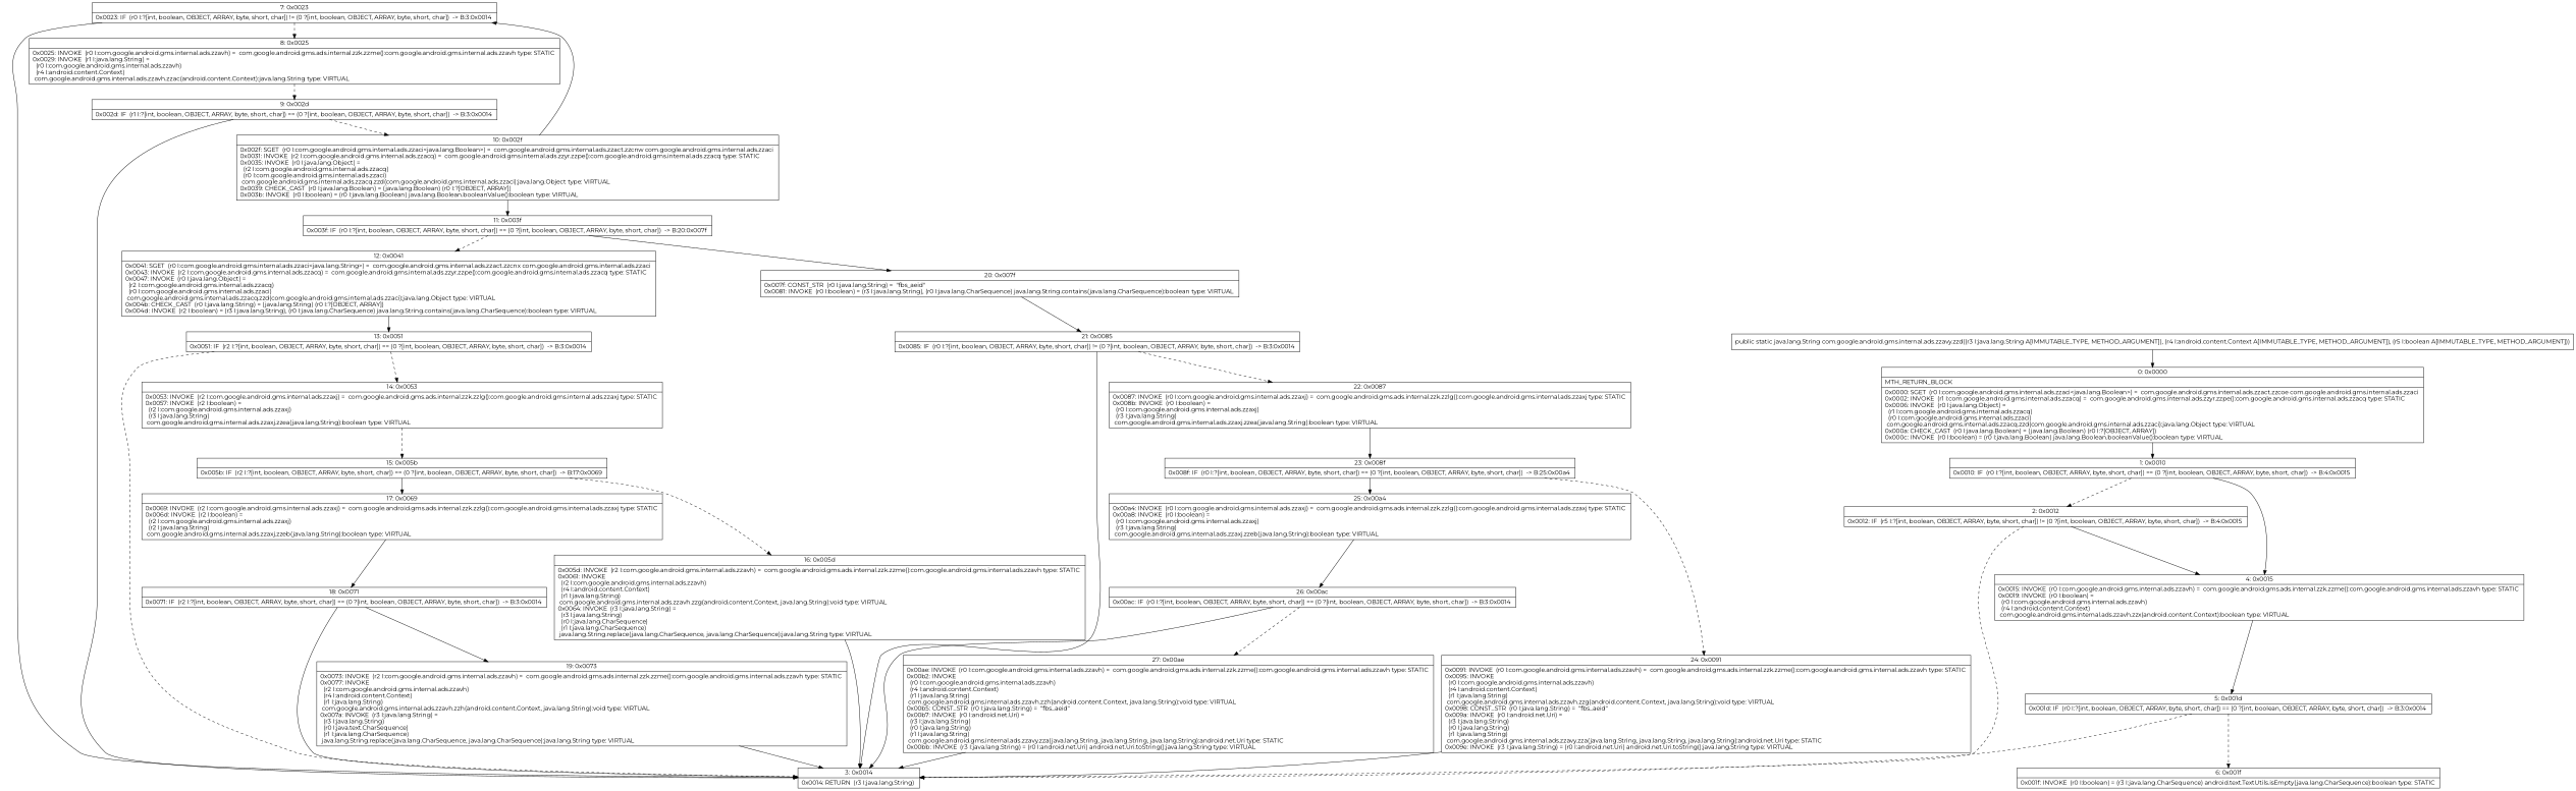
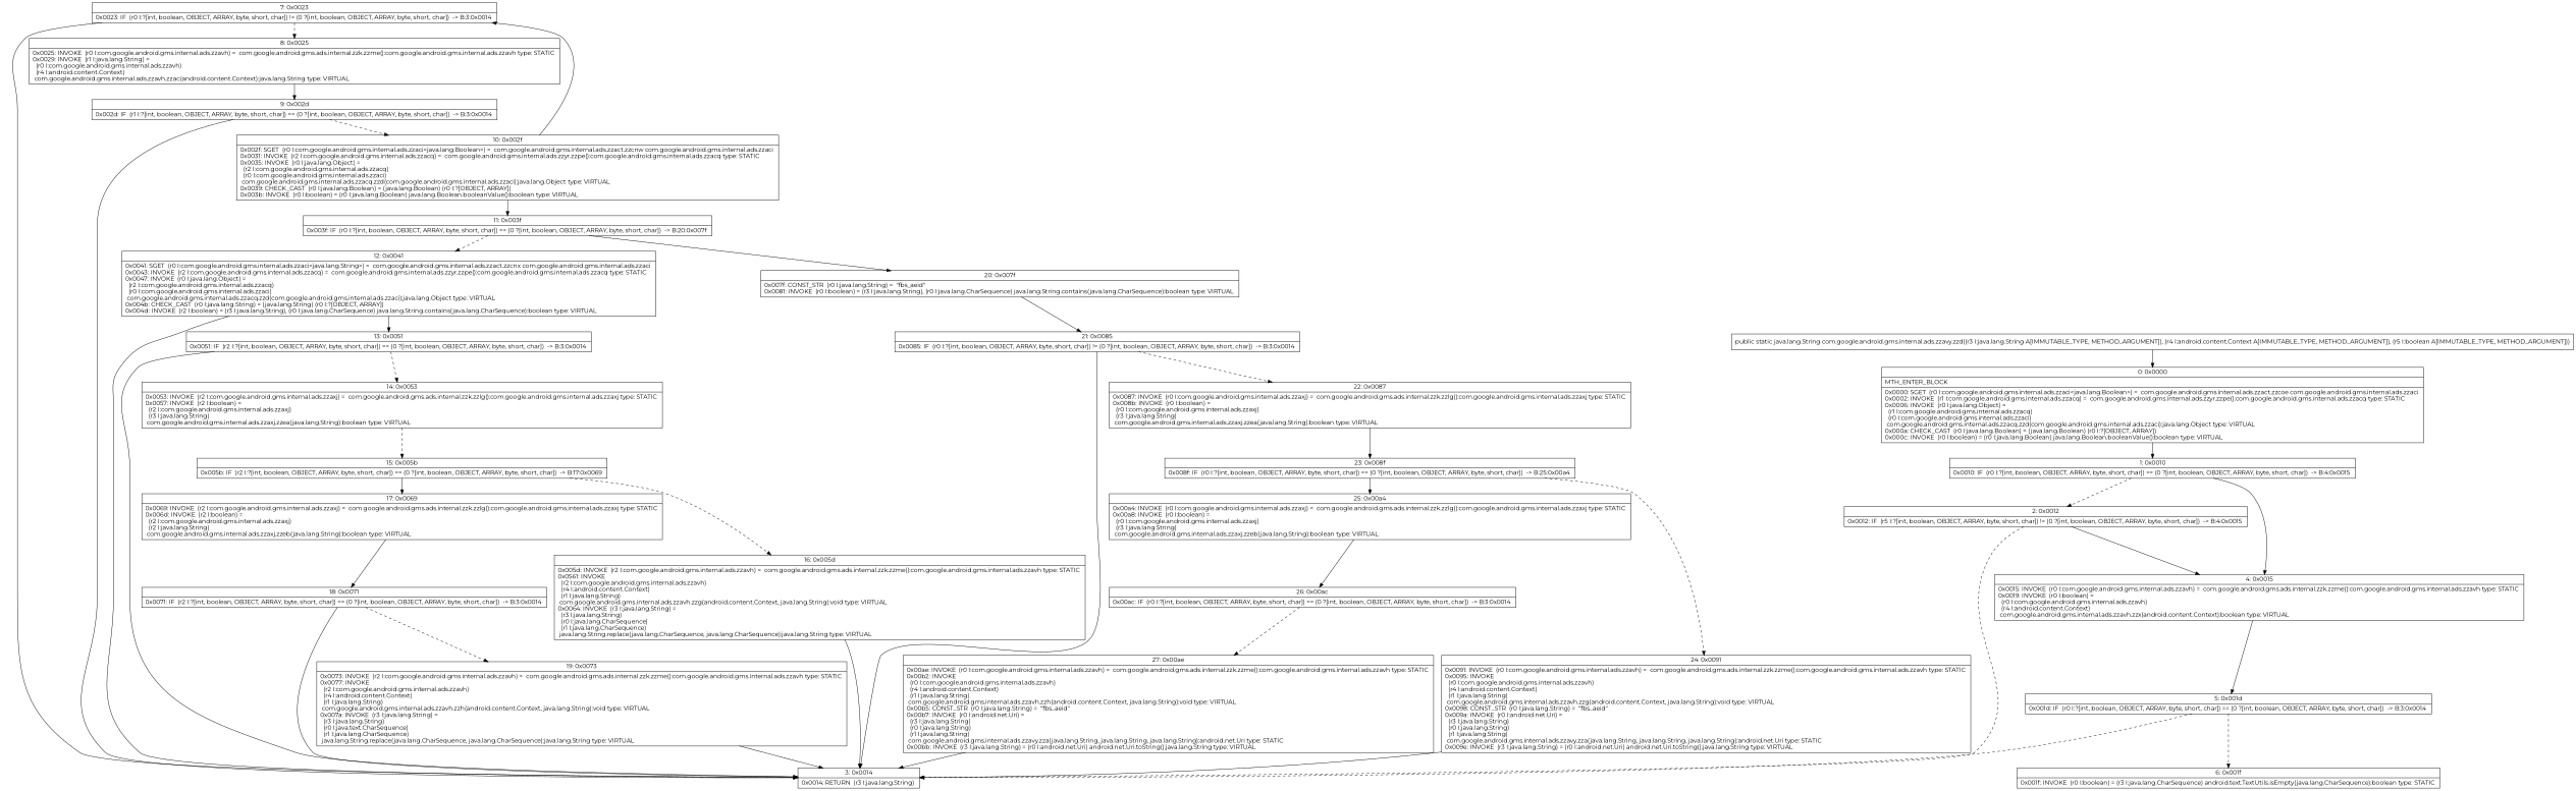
  digraph {
    fontname=Montserrat
    node [fontname=Montserrat shape=record]
    edge [fontname=Montserrat]
-   n1 [label="{0\:\ 0x0000|MTH_RETURN_BLOCK\l|0x0000: SGET  (r0 I:com.google.android.gms.internal.ads.zzaci\<java.lang.Boolean\>) =  com.google.android.gms.internal.ads.zzact.zzcoe com.google.android.gms.internal.ads.zzaci \l0x0002: INVOKE  (r1 I:com.google.android.gms.internal.ads.zzacq) =  com.google.android.gms.internal.ads.zzyr.zzpe():com.google.android.gms.internal.ads.zzacq type: STATIC \l0x0006: INVOKE  (r0 I:java.lang.Object) = \l  (r1 I:com.google.android.gms.internal.ads.zzacq)\l  (r0 I:com.google.android.gms.internal.ads.zzaci)\l com.google.android.gms.internal.ads.zzacq.zzd(com.google.android.gms.internal.ads.zzaci):java.lang.Object type: VIRTUAL \l0x000a: CHECK_CAST  (r0 I:java.lang.Boolean) = (java.lang.Boolean) (r0 I:?[OBJECT, ARRAY]) \l0x000c: INVOKE  (r0 I:boolean) = (r0 I:java.lang.Boolean) java.lang.Boolean.booleanValue():boolean type: VIRTUAL \l}"]
+   n1 [label="{0\:\ 0x0000|MTH_ENTER_BLOCK\l|0x0000: SGET  (r0 I:com.google.android.gms.internal.ads.zzaci\<java.lang.Boolean\>) =  com.google.android.gms.internal.ads.zzact.zzcoe com.google.android.gms.internal.ads.zzaci \l0x0002: INVOKE  (r1 I:com.google.android.gms.internal.ads.zzacq) =  com.google.android.gms.internal.ads.zzyr.zzpe():com.google.android.gms.internal.ads.zzacq type: STATIC \l0x0006: INVOKE  (r0 I:java.lang.Object) = \l  (r1 I:com.google.android.gms.internal.ads.zzacq)\l  (r0 I:com.google.android.gms.internal.ads.zzaci)\l com.google.android.gms.internal.ads.zzacq.zzd(com.google.android.gms.internal.ads.zzaci):java.lang.Object type: VIRTUAL \l0x000a: CHECK_CAST  (r0 I:java.lang.Boolean) = (java.lang.Boolean) (r0 I:?[OBJECT, ARRAY]) \l0x000c: INVOKE  (r0 I:boolean) = (r0 I:java.lang.Boolean) java.lang.Boolean.booleanValue():boolean type: VIRTUAL \l}"]
    n2 [label="{1\:\ 0x0010|0x0010: IF  (r0 I:?[int, boolean, OBJECT, ARRAY, byte, short, char]) == (0 ?[int, boolean, OBJECT, ARRAY, byte, short, char])  \-\> B:4:0x0015 \l}"]
    n3 [label="{2\:\ 0x0012|0x0012: IF  (r5 I:?[int, boolean, OBJECT, ARRAY, byte, short, char]) != (0 ?[int, boolean, OBJECT, ARRAY, byte, short, char])  \-\> B:4:0x0015 \l}"]
    n4 [label="{4\:\ 0x0015|0x0015: INVOKE  (r0 I:com.google.android.gms.internal.ads.zzavh) =  com.google.android.gms.ads.internal.zzk.zzme():com.google.android.gms.internal.ads.zzavh type: STATIC \l0x0019: INVOKE  (r0 I:boolean) = \l  (r0 I:com.google.android.gms.internal.ads.zzavh)\l  (r4 I:android.content.Context)\l com.google.android.gms.internal.ads.zzavh.zzx(android.content.Context):boolean type: VIRTUAL \l}"]
    n5 [label="{3\:\ 0x0014|0x0014: RETURN  (r3 I:java.lang.String) \l}"]
    n6 [label="{5\:\ 0x001d|0x001d: IF  (r0 I:?[int, boolean, OBJECT, ARRAY, byte, short, char]) == (0 ?[int, boolean, OBJECT, ARRAY, byte, short, char])  \-\> B:3:0x0014 \l}"]
    n7 [label="{6\:\ 0x001f|0x001f: INVOKE  (r0 I:boolean) = (r3 I:java.lang.CharSequence) android.text.TextUtils.isEmpty(java.lang.CharSequence):boolean type: STATIC \l}"]
    n8 [label="{7\:\ 0x0023|0x0023: IF  (r0 I:?[int, boolean, OBJECT, ARRAY, byte, short, char]) != (0 ?[int, boolean, OBJECT, ARRAY, byte, short, char])  \-\> B:3:0x0014 \l}"]
    n9 [label="{8\:\ 0x0025|0x0025: INVOKE  (r0 I:com.google.android.gms.internal.ads.zzavh) =  com.google.android.gms.ads.internal.zzk.zzme():com.google.android.gms.internal.ads.zzavh type: STATIC \l0x0029: INVOKE  (r1 I:java.lang.String) = \l  (r0 I:com.google.android.gms.internal.ads.zzavh)\l  (r4 I:android.content.Context)\l com.google.android.gms.internal.ads.zzavh.zzac(android.content.Context):java.lang.String type: VIRTUAL \l}"]
    n10 [label="{9\:\ 0x002d|0x002d: IF  (r1 I:?[int, boolean, OBJECT, ARRAY, byte, short, char]) == (0 ?[int, boolean, OBJECT, ARRAY, byte, short, char])  \-\> B:3:0x0014 \l}"]
    n11 [label="{10\:\ 0x002f|0x002f: SGET  (r0 I:com.google.android.gms.internal.ads.zzaci\<java.lang.Boolean\>) =  com.google.android.gms.internal.ads.zzact.zzcnw com.google.android.gms.internal.ads.zzaci \l0x0031: INVOKE  (r2 I:com.google.android.gms.internal.ads.zzacq) =  com.google.android.gms.internal.ads.zzyr.zzpe():com.google.android.gms.internal.ads.zzacq type: STATIC \l0x0035: INVOKE  (r0 I:java.lang.Object) = \l  (r2 I:com.google.android.gms.internal.ads.zzacq)\l  (r0 I:com.google.android.gms.internal.ads.zzaci)\l com.google.android.gms.internal.ads.zzacq.zzd(com.google.android.gms.internal.ads.zzaci):java.lang.Object type: VIRTUAL \l0x0039: CHECK_CAST  (r0 I:java.lang.Boolean) = (java.lang.Boolean) (r0 I:?[OBJECT, ARRAY]) \l0x003b: INVOKE  (r0 I:boolean) = (r0 I:java.lang.Boolean) java.lang.Boolean.booleanValue():boolean type: VIRTUAL \l}"]
    n12 [label="{11\:\ 0x003f|0x003f: IF  (r0 I:?[int, boolean, OBJECT, ARRAY, byte, short, char]) == (0 ?[int, boolean, OBJECT, ARRAY, byte, short, char])  \-\> B:20:0x007f \l}"]
    n13 [label="{12\:\ 0x0041|0x0041: SGET  (r0 I:com.google.android.gms.internal.ads.zzaci\<java.lang.String\>) =  com.google.android.gms.internal.ads.zzact.zzcnx com.google.android.gms.internal.ads.zzaci \l0x0043: INVOKE  (r2 I:com.google.android.gms.internal.ads.zzacq) =  com.google.android.gms.internal.ads.zzyr.zzpe():com.google.android.gms.internal.ads.zzacq type: STATIC \l0x0047: INVOKE  (r0 I:java.lang.Object) = \l  (r2 I:com.google.android.gms.internal.ads.zzacq)\l  (r0 I:com.google.android.gms.internal.ads.zzaci)\l com.google.android.gms.internal.ads.zzacq.zzd(com.google.android.gms.internal.ads.zzaci):java.lang.Object type: VIRTUAL \l0x004b: CHECK_CAST  (r0 I:java.lang.String) = (java.lang.String) (r0 I:?[OBJECT, ARRAY]) \l0x004d: INVOKE  (r2 I:boolean) = (r3 I:java.lang.String), (r0 I:java.lang.CharSequence) java.lang.String.contains(java.lang.CharSequence):boolean type: VIRTUAL \l}"]
    n14 [label="{20\:\ 0x007f|0x007f: CONST_STR  (r0 I:java.lang.String) =  \"fbs_aeid\" \l0x0081: INVOKE  (r0 I:boolean) = (r3 I:java.lang.String), (r0 I:java.lang.CharSequence) java.lang.String.contains(java.lang.CharSequence):boolean type: VIRTUAL \l}"]
    n15 [label="{13\:\ 0x0051|0x0051: IF  (r2 I:?[int, boolean, OBJECT, ARRAY, byte, short, char]) == (0 ?[int, boolean, OBJECT, ARRAY, byte, short, char])  \-\> B:3:0x0014 \l}"]
    n16 [label="{21\:\ 0x0085|0x0085: IF  (r0 I:?[int, boolean, OBJECT, ARRAY, byte, short, char]) != (0 ?[int, boolean, OBJECT, ARRAY, byte, short, char])  \-\> B:3:0x0014 \l}"]
    n17 [label="{14\:\ 0x0053|0x0053: INVOKE  (r2 I:com.google.android.gms.internal.ads.zzaxj) =  com.google.android.gms.ads.internal.zzk.zzlg():com.google.android.gms.internal.ads.zzaxj type: STATIC \l0x0057: INVOKE  (r2 I:boolean) = \l  (r2 I:com.google.android.gms.internal.ads.zzaxj)\l  (r3 I:java.lang.String)\l com.google.android.gms.internal.ads.zzaxj.zzea(java.lang.String):boolean type: VIRTUAL \l}"]
    n18 [label="{15\:\ 0x005b|0x005b: IF  (r2 I:?[int, boolean, OBJECT, ARRAY, byte, short, char]) == (0 ?[int, boolean, OBJECT, ARRAY, byte, short, char])  \-\> B:17:0x0069 \l}"]
-   n19 [label="{16\:\ 0x005d|0x005d: INVOKE  (r2 I:com.google.android.gms.internal.ads.zzavh) =  com.google.android.gms.ads.internal.zzk.zzme():com.google.android.gms.internal.ads.zzavh type: STATIC \l0x0061: INVOKE  \l  (r2 I:com.google.android.gms.internal.ads.zzavh)\l  (r4 I:android.content.Context)\l  (r1 I:java.lang.String)\l com.google.android.gms.internal.ads.zzavh.zzg(android.content.Context, java.lang.String):void type: VIRTUAL \l0x0064: INVOKE  (r3 I:java.lang.String) = \l  (r3 I:java.lang.String)\l  (r0 I:java.lang.CharSequence)\l  (r1 I:java.lang.CharSequence)\l java.lang.String.replace(java.lang.CharSequence, java.lang.CharSequence):java.lang.String type: VIRTUAL \l}"]
+   n19 [label="{16\:\ 0x005d|0x005d: INVOKE  (r2 I:com.google.android.gms.internal.ads.zzavh) =  com.google.android.gms.ads.internal.zzk.zzme():com.google.android.gms.internal.ads.zzavh type: STATIC \l0x0561: INVOKE  \l  (r2 I:com.google.android.gms.internal.ads.zzavh)\l  (r4 I:android.content.Context)\l  (r1 I:java.lang.String)\l com.google.android.gms.internal.ads.zzavh.zzg(android.content.Context, java.lang.String):void type: VIRTUAL \l0x0064: INVOKE  (r3 I:java.lang.String) = \l  (r3 I:java.lang.String)\l  (r0 I:java.lang.CharSequence)\l  (r1 I:java.lang.CharSequence)\l java.lang.String.replace(java.lang.CharSequence, java.lang.CharSequence):java.lang.String type: VIRTUAL \l}"]
    n20 [label="{17\:\ 0x0069|0x0069: INVOKE  (r2 I:com.google.android.gms.internal.ads.zzaxj) =  com.google.android.gms.ads.internal.zzk.zzlg():com.google.android.gms.internal.ads.zzaxj type: STATIC \l0x006d: INVOKE  (r2 I:boolean) = \l  (r2 I:com.google.android.gms.internal.ads.zzaxj)\l  (r2 I:java.lang.String)\l com.google.android.gms.internal.ads.zzaxj.zzeb(java.lang.String):boolean type: VIRTUAL \l}"]
    n21 [label="{18\:\ 0x0071|0x0071: IF  (r2 I:?[int, boolean, OBJECT, ARRAY, byte, short, char]) == (0 ?[int, boolean, OBJECT, ARRAY, byte, short, char])  \-\> B:3:0x0014 \l}"]
    n22 [label="{19\:\ 0x0073|0x0073: INVOKE  (r2 I:com.google.android.gms.internal.ads.zzavh) =  com.google.android.gms.ads.internal.zzk.zzme():com.google.android.gms.internal.ads.zzavh type: STATIC \l0x0077: INVOKE  \l  (r2 I:com.google.android.gms.internal.ads.zzavh)\l  (r4 I:android.content.Context)\l  (r1 I:java.lang.String)\l com.google.android.gms.internal.ads.zzavh.zzh(android.content.Context, java.lang.String):void type: VIRTUAL \l0x007a: INVOKE  (r3 I:java.lang.String) = \l  (r3 I:java.lang.String)\l  (r0 I:java.text.CharSequence)\l  (r1 I:java.lang.CharSequence)\l java.lang.String.replace(java.lang.CharSequence, java.lang.CharSequence):java.lang.String type: VIRTUAL \l}"]
    n23 [label="{22\:\ 0x0087|0x0087: INVOKE  (r0 I:com.google.android.gms.internal.ads.zzaxj) =  com.google.android.gms.ads.internal.zzk.zzlg():com.google.android.gms.internal.ads.zzaxj type: STATIC \l0x008b: INVOKE  (r0 I:boolean) = \l  (r0 I:com.google.android.gms.internal.ads.zzaxj)\l  (r3 I:java.lang.String)\l com.google.android.gms.internal.ads.zzaxj.zzea(java.lang.String):boolean type: VIRTUAL \l}"]
    n24 [label="{23\:\ 0x008f|0x008f: IF  (r0 I:?[int, boolean, OBJECT, ARRAY, byte, short, char]) == (0 ?[int, boolean, OBJECT, ARRAY, byte, short, char])  \-\> B:25:0x00a4 \l}"]
    n25 [label="{24\:\ 0x0091|0x0091: INVOKE  (r0 I:com.google.android.gms.internal.ads.zzavh) =  com.google.android.gms.ads.internal.zzk.zzme():com.google.android.gms.internal.ads.zzavh type: STATIC \l0x0095: INVOKE  \l  (r0 I:com.google.android.gms.internal.ads.zzavh)\l  (r4 I:android.content.Context)\l  (r1 I:java.lang.String)\l com.google.android.gms.internal.ads.zzavh.zzg(android.content.Context, java.lang.String):void type: VIRTUAL \l0x0098: CONST_STR  (r0 I:java.lang.String) =  \"fbs_aeid\" \l0x009a: INVOKE  (r0 I:android.net.Uri) = \l  (r3 I:java.lang.String)\l  (r0 I:java.lang.String)\l  (r1 I:java.lang.String)\l com.google.android.gms.internal.ads.zzavy.zza(java.lang.String, java.lang.String, java.lang.String):android.net.Uri type: STATIC \l0x009e: INVOKE  (r3 I:java.lang.String) = (r0 I:android.net.Uri) android.net.Uri.toString():java.lang.String type: VIRTUAL \l}"]
    n26 [label="{25\:\ 0x00a4|0x00a4: INVOKE  (r0 I:com.google.android.gms.internal.ads.zzaxj) =  com.google.android.gms.ads.internal.zzk.zzlg():com.google.android.gms.internal.ads.zzaxj type: STATIC \l0x00a8: INVOKE  (r0 I:boolean) = \l  (r0 I:com.google.android.gms.internal.ads.zzaxj)\l  (r3 I:java.lang.String)\l com.google.android.gms.internal.ads.zzaxj.zzeb(java.lang.String):boolean type: VIRTUAL \l}"]
    n27 [label="{26\:\ 0x00ac|0x00ac: IF  (r0 I:?[int, boolean, OBJECT, ARRAY, byte, short, char]) == (0 ?[int, boolean, OBJECT, ARRAY, byte, short, char])  \-\> B:3:0x0014 \l}"]
    n28 [label="{27\:\ 0x00ae|0x00ae: INVOKE  (r0 I:com.google.android.gms.internal.ads.zzavh) =  com.google.android.gms.ads.internal.zzk.zzme():com.google.android.gms.internal.ads.zzavh type: STATIC \l0x00b2: INVOKE  \l  (r0 I:com.google.android.gms.internal.ads.zzavh)\l  (r4 I:android.content.Context)\l  (r1 I:java.lang.String)\l com.google.android.gms.internal.ads.zzavh.zzh(android.content.Context, java.lang.String):void type: VIRTUAL \l0x00b5: CONST_STR  (r0 I:java.lang.String) =  \"fbs_aeid\" \l0x00b7: INVOKE  (r0 I:android.net.Uri) = \l  (r3 I:java.lang.String)\l  (r0 I:java.lang.String)\l  (r1 I:java.lang.String)\l com.google.android.gms.internal.ads.zzavy.zza(java.lang.String, java.lang.String, java.lang.String):android.net.Uri type: STATIC \l0x00bb: INVOKE  (r3 I:java.lang.String) = (r0 I:android.net.Uri) android.net.Uri.toString():java.lang.String type: VIRTUAL \l}"]
    n29 [label="{public static java.lang.String com.google.android.gms.internal.ads.zzavy.zzd((r3 I:java.lang.String A[IMMUTABLE_TYPE, METHOD_ARGUMENT]), (r4 I:android.content.Context A[IMMUTABLE_TYPE, METHOD_ARGUMENT]), (r5 I:boolean A[IMMUTABLE_TYPE, METHOD_ARGUMENT])) }"]
    n1 -> n2
    n2 -> n3 [style=dashed]
    n2 -> n4
    n3 -> n4
    n3 -> n5 [style=dashed]
    n4 -> n6
    n6 -> n5 [style=dashed]
    n6 -> n7 [style=dashed]
    n8 -> n5
    n8 -> n9 [style=dashed]
-   n9 -> n10 [style=dashed]
+   n9 -> n10
    n10 -> n5
    n10 -> n11 [style=dashed]
    n11 -> n8
    n11 -> n12
    n12 -> n13 [style=dashed]
    n12 -> n14
    n13 -> n15
    n14 -> n16
-   n15 -> n5 [style=dashed]
+   n15 -> n5
    n15 -> n17 [style=dashed]
    n16 -> n5
    n16 -> n23 [style=dashed]
    n17 -> n18 [style=dashed]
    n18 -> n19 [style=dashed]
    n18 -> n20
    n19 -> n5
    n20 -> n21
    n21 -> n5
-   n21 -> n22 [style=solid]
+   n21 -> n22 [style=dashed]
    n22 -> n5
    n23 -> n24
    n24 -> n25 [style=dashed]
    n24 -> n26
    n25 -> n5
    n26 -> n27
-   n27 -> n5
+   n13 -> n5
    n27 -> n28 [style=dashed]
    n28 -> n5
    n29 -> n1
  }
